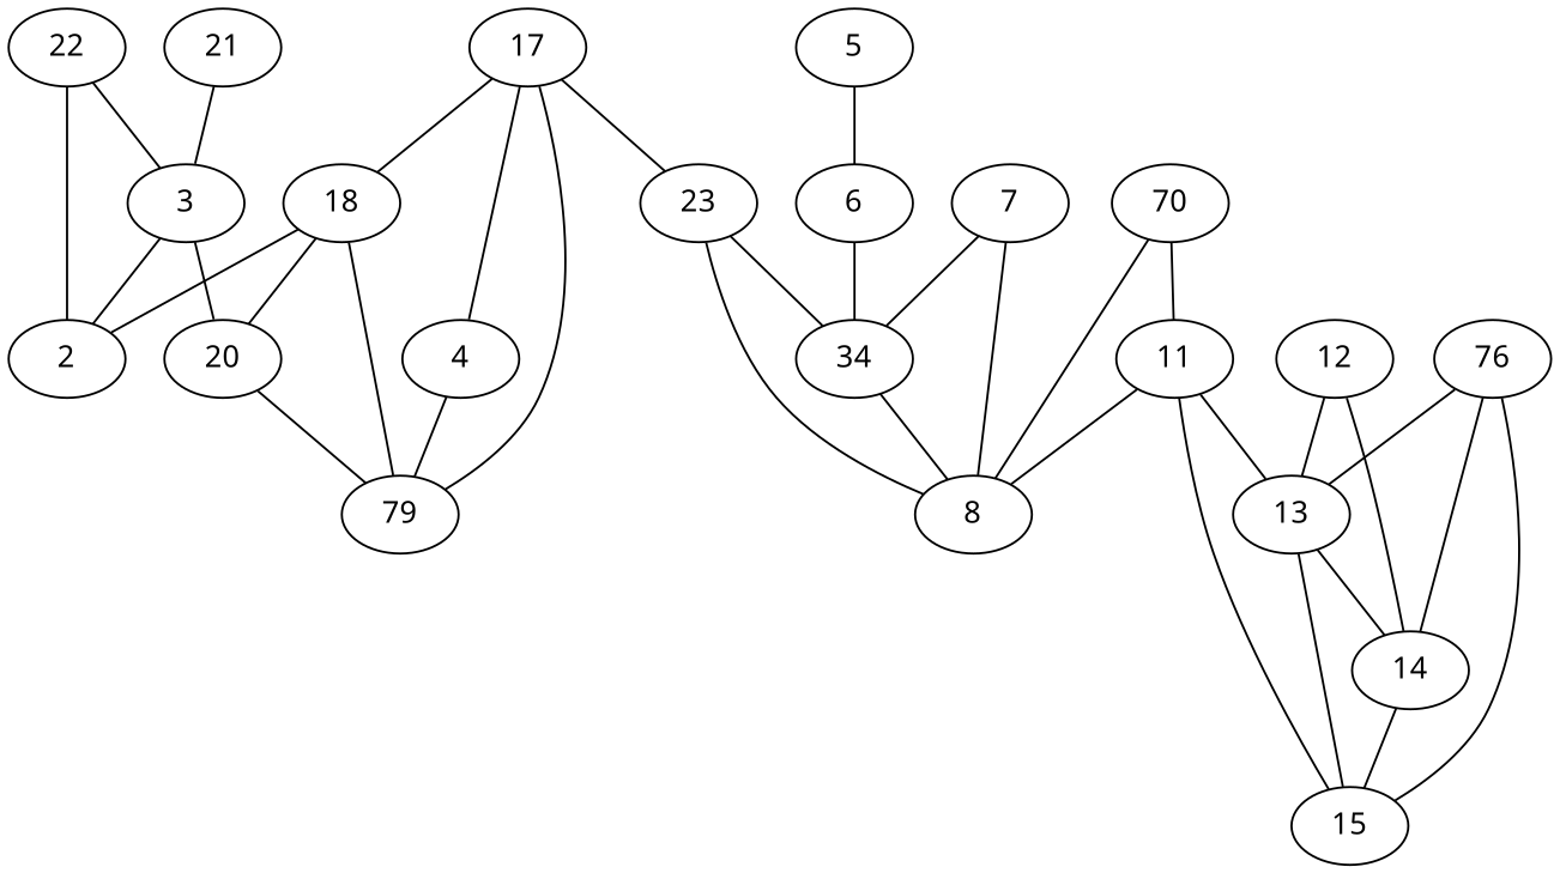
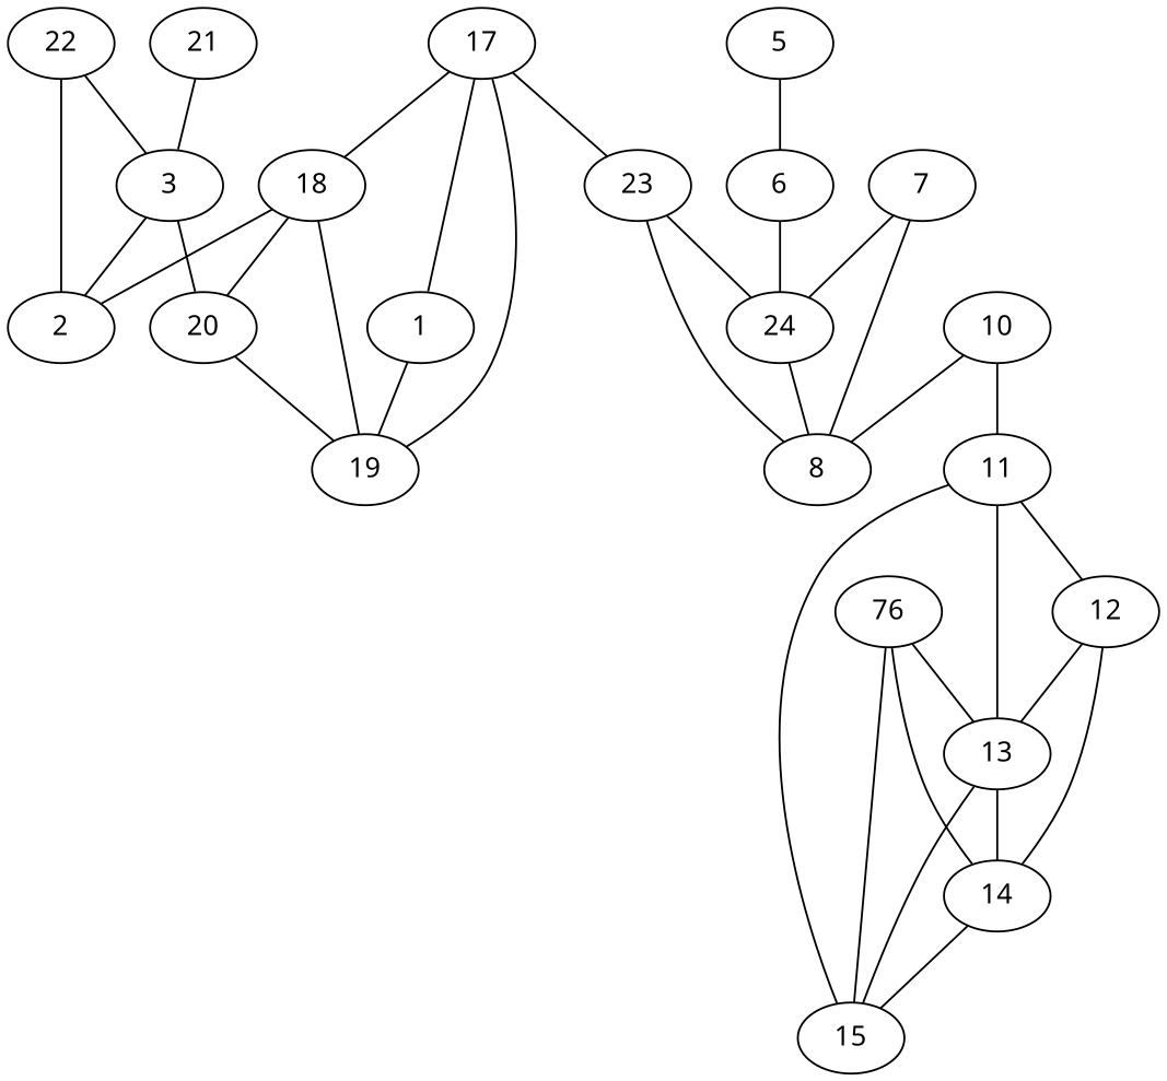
  graph {
    fontname="Noto Sans"
    node [aaLength=3 fontname="Noto Sans" type=0]
    edge [fontname="Noto Sans" frequency=1 type0=1]
-   1 [aaLength=16 sequence=KEFLAKAKEDFLKKWE label=4]
-   19 [aaLength=8 sequence=GRVMLVKH type=1 label=79]
+   1 [aaLength=16 sequence=KEFLAKAKEDFLKKWE]
+   19 [aaLength=8 sequence=GRVMLVKH type=1]
    18 [sequence=FER type=1]
    2 [aaLength=5 sequence=KQKVV]
    20 [aaLength=8 sequence=HYAMKILD type=1]
    3 [aaLength=11 sequence=IEHTLNEKRIL]
    5 [aaLength=21 sequence=EPHARFYAAQIVLTFEYLHSL]
    6 [sequence=PEN]
    21 [aaLength=7 sequence=NLYMVME type=1]
-   24 [sequence=IQV type=1 label=34]
+   24 [sequence=IQV type=1]
    22 [aaLength=6 sequence=LEFSFK type=1]
    23 [sequence=LLI type=1]
    8 [aaLength=4 sequence=PEII]
    7 [sequence=PEY]
-   10 [aaLength=10 sequence=PIQIYEKIVS label=70]
+   10 [aaLength=10 sequence=PIQIYEKIVS]
    11 [aaLength=10 sequence=SDLKDLLRNL]
    12 [sequence=LTK]
    13 [aaLength=6 sequence=GVNDIK]
    14 [sequence=KWF]
    15 [aaLength=6 sequence=WIAIYQ]
    n21 [label=76 sequence=KEF]
    17 [aaLength=7 sequence=FIASGRT]
    1 -- 19 [distance0=45.80246 type0=3]
    18 -- 19 [distance0=12.0 distance1=9.0 frequency=2 type1=4]
    18 -- 2 [distance0=35.80235 type0=3]
    18 -- 20 [distance0=25.0 type0=2]
    20 -- 19 [distance0=13.0]
    3 -- 2 [distance0=16.21497]
    3 -- 20 [distance0=20.65615 type0=2]
    5 -- 6 [distance0=31.36531 distance1=8.0 frequency=2 type0=2 type1=4]
    6 -- 24 [distance0=28.76083 type0=2]
    21 -- 3 [distance0=32.21298 type0=2]
    24 -- 8 [distance0=28.11224 type0=2]
    22 -- 2 [distance0=33.05765 type0=3]
    22 -- 3 [distance0=24.05569 type0=2]
    23 -- 24 [distance0=8.0 distance1=5.0 frequency=2 type1=4]
    23 -- 8 [distance0=35.865 type0=3]
    7 -- 24 [distance0=30.0556 type0=3]
    7 -- 8 [distance0=13.65694 distance1=2.0 frequency=2 type1=4]
    10 -- 8 [distance0=37.4642 type0=3]
    10 -- 11 [distance0=26.83208 distance1=10.0 frequency=2 type1=4]
-   11 -- 8 [distance0=21.44026 distance1=4.0 frequency=2 type1=4]
+   11 -- 12 [distance0=21.44026 distance1=4.0 frequency=2 type1=4]
    11 -- 13 [distance0=27.55147 type0=3]
    12 -- 13 [distance0=18.55495 distance1=7.0 frequency=2 type1=4]
    12 -- 14 [distance0=28.16861 type0=3]
    13 -- 14 [distance0=14.37755 distance1=2.0 frequency=2 type1=4]
    14 -- 15 [distance0=14.07425 distance1=4.0 frequency=2 type1=4]
    15 -- 11 [distance0=38.7018 type0=3]
    15 -- 13 [distance0=20.89114 type0=2]
    n21 -- 13 [distance0=60.74517 type0=3]
    n21 -- 14 [distance0=55.34827 type0=2]
    n21 -- 15 [distance0=53.5535]
    17 -- 1 [distance0=44.12661]
    17 -- 19 [distance0=59.37806 type0=3]
    17 -- 18 [distance0=49.9375 type0=2]
    17 -- 23 [distance0=26.74295 distance1=0.0 frequency=2 type1=5]
  }
